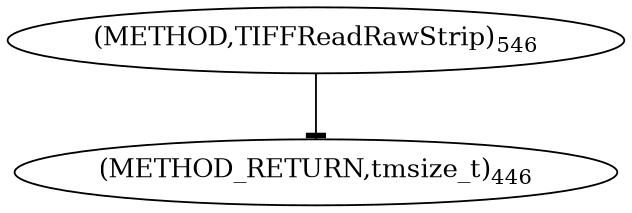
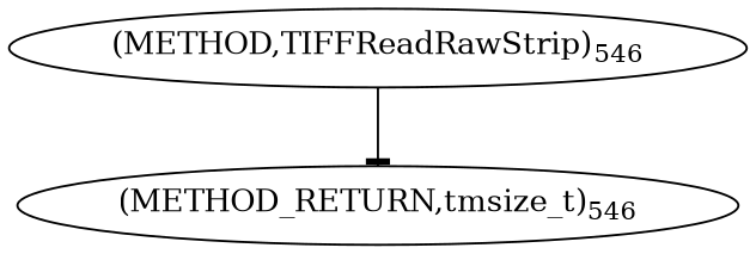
  digraph {
    n1 [label=<(METHOD,TIFFReadRawStrip)<SUB>546</SUB>>]
-   n2 [label=<(METHOD_RETURN,tmsize_t)<SUB>446</SUB>>]
+   n2 [label=<(METHOD_RETURN,tmsize_t)<SUB>546</SUB>>]
    n1 -> n2 [arrowhead=tee]
  }
